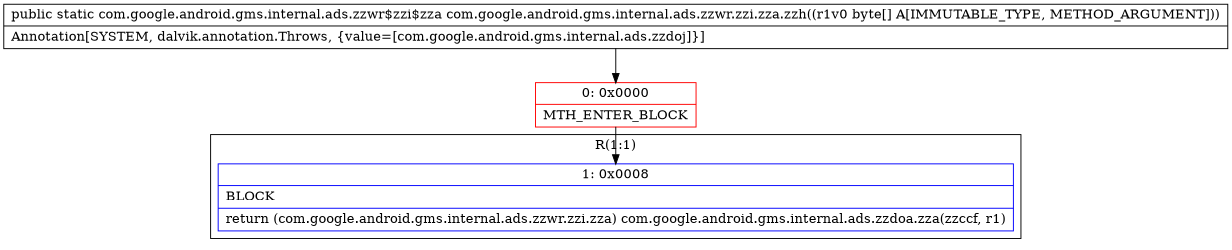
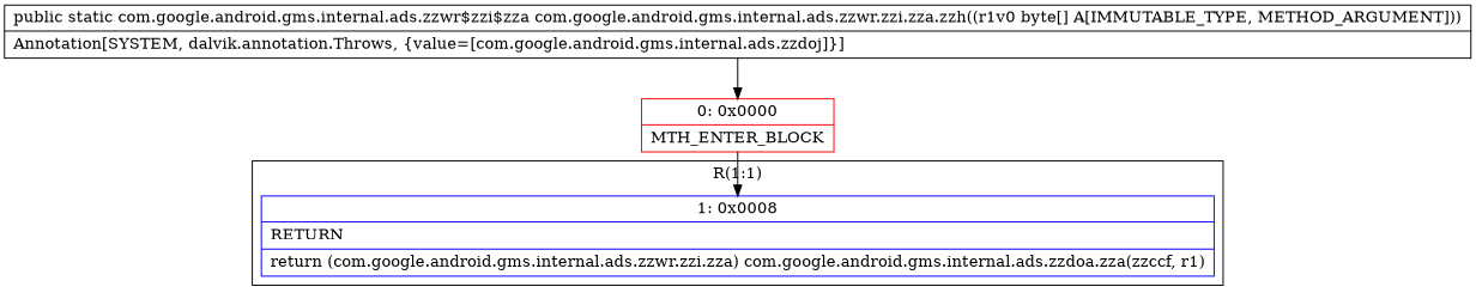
  digraph {
    node [shape=record]
-   n1 [color=blue label="{1\:\ 0x0008|BLOCK\l|return (com.google.android.gms.internal.ads.zzwr.zzi.zza) com.google.android.gms.internal.ads.zzdoa.zza(zzccf, r1)\l}"]
+   n1 [color=blue label="{1\:\ 0x0008|RETURN\l|return (com.google.android.gms.internal.ads.zzwr.zzi.zza) com.google.android.gms.internal.ads.zzdoa.zza(zzccf, r1)\l}"]
    n2 [color=red label="{0\:\ 0x0000|MTH_ENTER_BLOCK\l}"]
    n3 [label="{public static com.google.android.gms.internal.ads.zzwr$zzi$zza com.google.android.gms.internal.ads.zzwr.zzi.zza.zzh((r1v0 byte[] A[IMMUTABLE_TYPE, METHOD_ARGUMENT]))  | Annotation[SYSTEM, dalvik.annotation.Throws, \{value=[com.google.android.gms.internal.ads.zzdoj]\}]\l}"]
    subgraph cluster_1 {
      label="R(1:1)"
      n1
    }
    n2 -> n1
    n3 -> n2
  }
